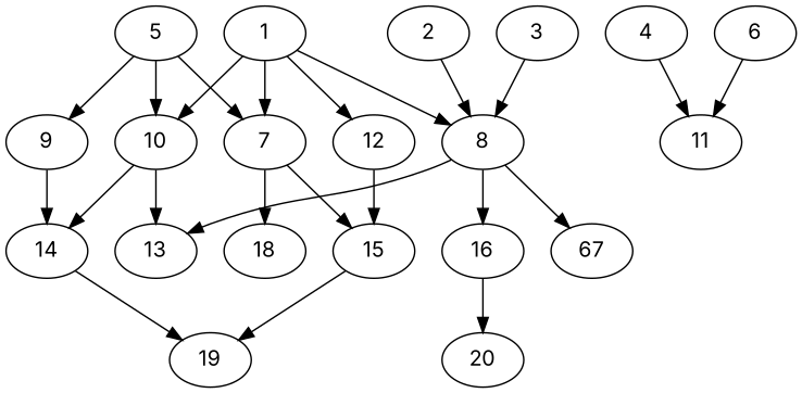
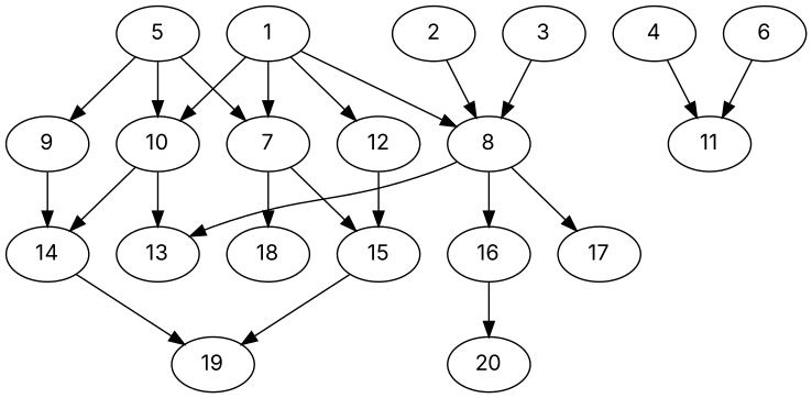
  digraph {
    fontname=Inter
    node [alpha=0.19 fontname=Inter]
    edge [fontname=Inter]
    1 [alpha=0.18 expect_size=35611648]
    7 [expect_size=33002496]
    8 [alpha=0.15 expect_size=18829312]
    10 [alpha=0.07 expect_size=32575488]
    12 [alpha=0.02 expect_size=15318016]
    15 [alpha=0.04 expect_size=42467328]
    18 [alpha=0.05 expect_size=14123008]
    13 [alpha=0.18 expect_size=12759040]
    16 [alpha=0.15 expect_size=11174912]
-   17 [alpha=0.02 expect_size=15509504 label=67]
+   17 [alpha=0.02 expect_size=15509504]
    14 [expect_size=32609280]
    19 [alpha=0.12 expect_size=49120256]
    20 [alpha=0.09 expect_size=36166656]
    2 [expect_size=19128320]
    3 [alpha=0.08 expect_size=26792960]
    4 [alpha=0.04 expect_size=52164608]
    11 [alpha=0.01 expect_size=20645888]
    5 [alpha=0.07 expect_size=20016128]
    9 [alpha=0.15 expect_size=6877184]
    6 [alpha=0.02 expect_size=14516224]
    1 -> 7
    1 -> 8
    1 -> 10
    1 -> 12
    7 -> 15
    7 -> 18
    8 -> 13
    8 -> 16
    8 -> 17
    10 -> 13
    10 -> 14
    12 -> 15
    15 -> 19
    16 -> 20
    14 -> 19
    2 -> 8
    3 -> 8
    4 -> 11
    5 -> 7
    5 -> 10
    5 -> 9
    9 -> 14
    6 -> 11
  }
